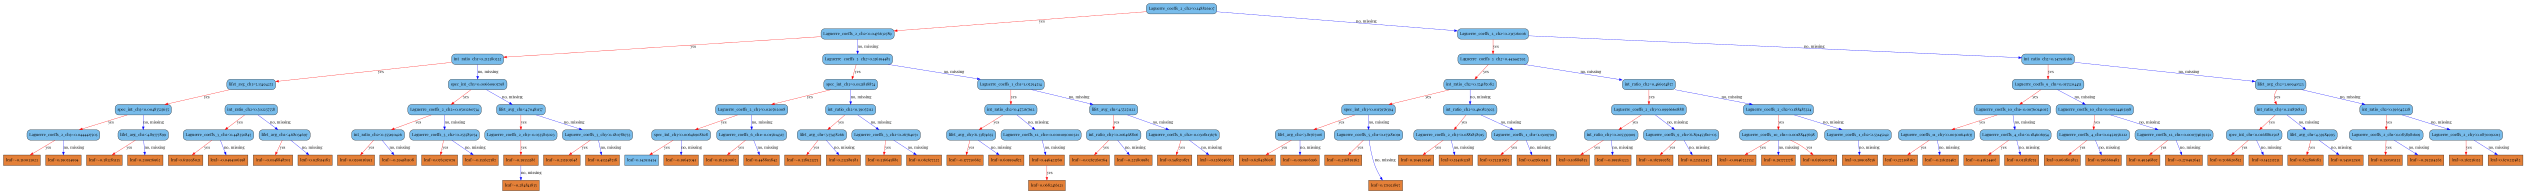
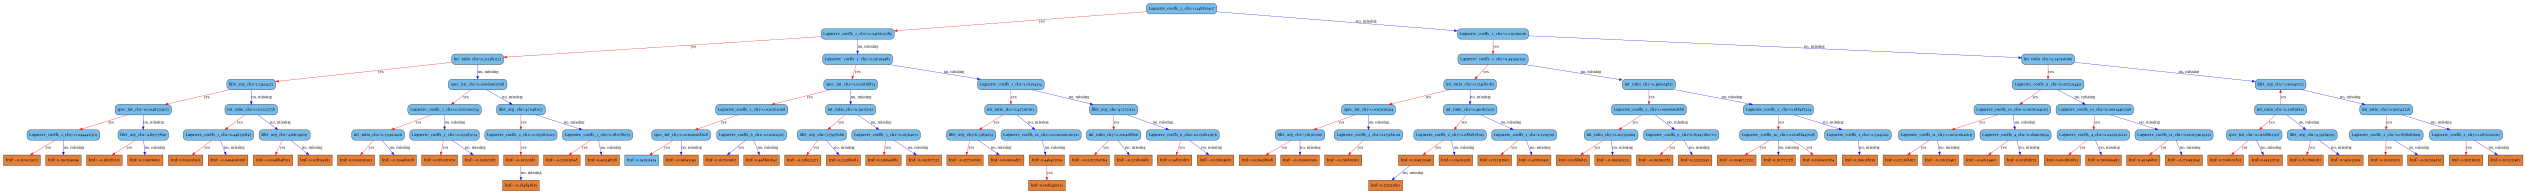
  digraph {
    fontname="Playfair Display"
    rankdir=TB
    node [fillcolor="#78bceb" fontname="Playfair Display" shape=box style=filled]
    edge [color="#FF0000" fontname="Playfair Display"]
    n1 [height=0.5 label="Laguerre_coeffs_2_ch2<0.148826107" style="filled, rounded" width=3.1076]
    n2 [height=0.5 label="Laguerre_coeffs_2_ch2<0.0476632789" style="filled, rounded" width=3.2014]
    n3 [height=0.5 label="Laguerre_coeffs_2_ch2<0.231726006" style="filled, rounded" width=3.1076]
    n4 [height=0.5 label="int_ratio_ch1<0.213380232" style="filled, rounded" width=2.3264]
    n5 [height=0.5 label="Laguerre_coeffs_3_ch2<0.336194485" style="filled, rounded" width=3.1076]
    n6 [height=0.5 label="Laguerre_coeffs_3_ch2<0.443447292" style="filled, rounded" width=3.1076]
    n7 [height=0.5 label="int_ratio_ch2<0.347506166" style="filled, rounded" width=2.3264]
    n8 [height=0.5 label="lifet_avg_ch3<5.13494253" style="filled, rounded" width=2.2639]
    n9 [height=0.5 label="spec_int_ch3<0.00660903798" style="filled, rounded" width=2.5035]
    n10 [height=0.5 label="spec_int_ch3<0.0121818874" style="filled, rounded" width=2.4097]
    n11 [height=0.5 label="Laguerre_coeffs_1_ch1<1.05294514" style="filled, rounded" width=3.0139]
    n12 [height=0.5 label="int_ratio_ch2<0.374187082" style="filled, rounded" width=2.3264]
    n13 [height=0.5 label="int_ratio_ch2<0.466954857" style="filled, rounded" width=2.3264]
    n14 [height=0.5 label="Laguerre_coeffs_9_ch1<0.0155204451" style="filled, rounded" width=3.2014]
    n15 [height=0.5 label="lifet_avg_ch2<3.90940523" style="filled, rounded" width=2.2639]
    n16 [height=0.5 label="spec_int_ch3<0.00483523635" style="filled, rounded" width=2.5035]
    n17 [height=0.5 label="int_ratio_ch2<0.502237558" style="filled, rounded" width=2.3264]
    n18 [height=0.5 label="Laguerre_coeffs_2_ch2<-0.0501260534" style="filled, rounded" width=3.2639]
    n19 [height=0.5 label="lifet_avg_ch1<4.70481157" style="filled, rounded" width=2.2639]
    n20 [height=0.5 label="Laguerre_coeffs_2_ch3<0.020562008" style="filled, rounded" width=3.1076]
    n21 [height=0.5 label="int_ratio_ch2<0.39055112" style="filled, rounded" width=2.2326]
    n22 [height=0.5 label="int_ratio_ch2<0.457267612" style="filled, rounded" width=2.3264]
    n23 [height=0.5 label="lifet_avg_ch1<4.55251122" style="filled, rounded" width=2.2639]
    n24 [height=0.5 label="spec_int_ch3<0.0115956394" style="filled, rounded" width=2.4097]
    n25 [height=0.5 label="int_ratio_ch2<0.460823923" style="filled, rounded" width=2.3264]
    n26 [height=0.5 label="Laguerre_coeffs_2_ch3<0.0996660888" style="filled, rounded" width=3.2014]
    n27 [height=0.5 label="Laguerre_coeffs_2_ch2<0.188485324" style="filled, rounded" width=3.1076]
    n28 [height=0.5 label="Laguerre_coeffs_10_ch1<-0.00760141015" style="filled, rounded" width=3.4514]
    n29 [height=0.5 label="Laguerre_coeffs_10_ch2<0.00924463198" style="filled, rounded" width=3.3889]
    n30 [height=0.5 label="int_ratio_ch3<0.211856812" style="filled, rounded" width=2.3264]
    n31 [height=0.5 label="int_ratio_ch2<0.396345228" style="filled, rounded" width=2.3264]
    n32 [height=0.5 label="Laguerre_coeffs_2_ch3<-0.0444427505" style="filled, rounded" width=3.2639]
    n33 [height=0.5 label="lifet_avg_ch2<4.89777899" style="filled, rounded" width=2.2639]
    n34 [height=0.5 label="Laguerre_coeffs_3_ch2<0.448350847" style="filled, rounded" width=3.1076]
    n35 [height=0.5 label="lifet_avg_ch2<4.68034697" style="filled, rounded" width=2.2639]
    n36 [height=0.5 label="int_ratio_ch2<0.355190426" style="filled, rounded" width=2.3264]
    n37 [height=0.5 label="Laguerre_coeffs_3_ch2<0.255585074" style="filled, rounded" width=3.1076]
    n38 [height=0.5 label="Laguerre_coeffs_2_ch3<-0.0535815023" style="filled, rounded" width=3.2639]
    n39 [height=0.5 label="Laguerre_coeffs_3_ch3<0.280786753" style="filled, rounded" width=3.1076]
    n40 [height=0.5 label="spec_int_ch3<0.00646908628" style="filled, rounded" width=2.5035]
    n41 [height=0.5 label="Laguerre_coeffs_6_ch1<-0.015614327" style="filled, rounded" width=3.1701]
    n42 [height=0.5 label="lifet_avg_ch1<3.77478266" style="filled, rounded" width=2.2639]
    n43 [height=0.5 label="Laguerre_coeffs_3_ch2<0.26764071" style="filled, rounded" width=3.0139]
    n44 [height=0.5 label="lifet_avg_ch3<6.33874655" style="filled, rounded" width=2.2639]
    n45 [height=0.5 label="Laguerre_coeffs_12_ch1<-0.000109000321" style="filled, rounded" width=3.5451]
    n46 [height=0.5 label="int_ratio_ch3<0.206468806" style="filled, rounded" width=2.3264]
    n47 [height=0.5 label="Laguerre_coeffs_6_ch2<-0.0308113676" style="filled, rounded" width=3.2639]
    n48 [fillcolor="#e48038" height=0.5 label="leaf=-0.310033023" width=1.6701]
    n49 [fillcolor="#e48038" height=0.5 label="leaf=0.390554994" width=1.6076]
    n50 [fillcolor="#e48038" height=0.5 label="leaf=-0.383285135" width=1.6701]
    n51 [fillcolor="#e48038" height=0.5 label="leaf=0.219976962" width=1.6076]
    n52 [fillcolor="#e48038" height=0.5 label="leaf=0.651938021" width=1.6076]
    n53 [fillcolor="#e48038" height=0.5 label="leaf=-0.0494106598" width=1.7639]
    n54 [fillcolor="#e48038" height=0.5 label="leaf=-0.0148848705" width=1.7639]
    n55 [fillcolor="#e48038" height=0.5 label="leaf=0.928514183" width=1.6076]
    n56 [fillcolor="#e48038" height=0.5 label="leaf=0.0290116593" width=1.7014]
    n57 [fillcolor="#e48038" height=0.5 label="leaf=-0.294181108" width=1.6701]
    n58 [fillcolor="#e48038" height=0.5 label="leaf=0.076207079" width=1.6076]
    n59 [fillcolor="#e48038" height=0.5 label="leaf=-0.153627187" width=1.6701]
    n60 [fillcolor="#e48038" height=0.5 label="leaf=-0.39553386" width=1.5764]
    n61 [fillcolor="#e48038" height=0.5 label="leaf=-0.215503648" width=1.6701]
    n62 [fillcolor="#e48038" height=0.5 label="leaf=0.413248718" width=1.6076]
    n63 [fillcolor="#e48038" height=0.5 label="leaf=-0.284841835" width=1.6701]
    n64 [height=0.5 label="leaf=0.142911434" width=1.6076]
    n65 [fillcolor="#e48038" height=0.5 label="leaf=-0.19647041" width=1.5764]
    n66 [fillcolor="#e48038" height=0.5 label="leaf=0.162510067" width=1.6076]
    n67 [fillcolor="#e48038" height=0.5 label="leaf=0.448895842" width=1.6076]
    n68 [fillcolor="#e48038" height=0.5 label="leaf=-0.338923275" width=1.6701]
    n69 [fillcolor="#e48038" height=0.5 label="leaf=0.232189581" width=1.6076]
    n70 [fillcolor="#e48038" height=0.5 label="leaf=0.536645889" width=1.6076]
    n71 [fillcolor="#e48038" height=0.5 label="leaf=0.062677227" width=1.6076]
    n72 [fillcolor="#e48038" height=0.5 label="leaf=-0.177750662" width=1.6701]
    n73 [fillcolor="#e48038" height=0.5 label="leaf=0.601994872" width=1.6076]
    n74 [fillcolor="#e48038" height=0.5 label="leaf=0.446423769" width=1.6076]
    n75 [fillcolor="#e48038" height=0.5 label="leaf=-0.0267260764" width=1.7639]
    n76 [fillcolor="#e48038" height=0.5 label="leaf=-0.225801989" width=1.6701]
    n77 [fillcolor="#e48038" height=0.5 label="leaf=0.548570871" width=1.6076]
    n78 [fillcolor="#e48038" height=0.5 label="leaf=-0.126674667" width=1.6701]
    n79 [fillcolor="#e48038" height=0.5 label="leaf=0.0682456121" width=1.7014]
    n80 [height=0.5 label="lifet_avg_ch2<3.81767106" style="filled, rounded" width=2.2639]
    n81 [height=0.5 label="Laguerre_coeffs_5_ch1<0.175181091" style="filled, rounded" width=3.1076]
    n82 [height=0.5 label="Laguerre_coeffs_2_ch3<0.0881858915" style="filled, rounded" width=3.2014]
    n83 [height=0.5 label="Laguerre_coeffs_1_ch1<1.1309799" style="filled, rounded" width=2.9201]
    n84 [height=0.5 label="int_ratio_ch3<0.205339909" style="filled, rounded" width=2.3264]
    n85 [height=0.5 label="Laguerre_coeffs_9_ch1<6.89145381e-05" style="filled, rounded" width=3.3472]
    n86 [height=0.5 label="Laguerre_coeffs_10_ch1<-0.00188447698" style="filled, rounded" width=3.4514]
    n87 [height=0.5 label="Laguerre_coeffs_1_ch2<2.53145242" style="filled, rounded" width=3.0139]
    n88 [height=0.5 label="Laguerre_coeffs_11_ch3<0.00300641637" style="filled, rounded" width=3.3889]
    n89 [height=0.5 label="Laguerre_coeffs_4_ch2<0.184606954" style="filled, rounded" width=3.1076]
    n90 [height=0.5 label="Laguerre_coeffs_4_ch1<0.0452956222" style="filled, rounded" width=3.2014]
    n91 [height=0.5 label="Laguerre_coeffs_12_ch1<-0.000774639251" style="filled, rounded" width=3.5451]
    n92 [height=0.5 label="spec_int_ch1<0.0268862508" style="filled, rounded" width=2.4097]
    n93 [height=0.5 label="lifet_avg_ch1<4.33984995" style="filled, rounded" width=2.2639]
    n94 [height=0.5 label="Laguerre_coeffs_2_ch1<0.0858981609" style="filled, rounded" width=3.2014]
    n95 [height=0.5 label="Laguerre_coeffs_2_ch3<0.0870092213" style="filled, rounded" width=3.2014]
    n96 [fillcolor="#e48038" height=0.5 label="leaf=0.628428698" width=1.6076]
    n97 [fillcolor="#e48038" height=0.5 label="leaf=-0.030906396" width=1.6701]
    n98 [fillcolor="#e48038" height=0.5 label="leaf=-0.256859362" width=1.6701]
    n99 [fillcolor="#e48038" height=0.5 label="leaf=0.371921897" width=1.6076]
    n100 [fillcolor="#e48038" height=0.5 label="leaf=0.304929346" width=1.6076]
    n101 [fillcolor="#e48038" height=0.5 label="leaf=0.554163218" width=1.6076]
    n102 [fillcolor="#e48038" height=0.5 label="leaf=0.752317667" width=1.6076]
    n103 [fillcolor="#e48038" height=0.5 label="leaf=0.437605411" width=1.6076]
    n104 [fillcolor="#e48038" height=0.5 label="leaf=0.10889855" width=1.5139]
    n105 [fillcolor="#e48038" height=0.5 label="leaf=-0.199561223" width=1.6701]
    n106 [fillcolor="#e48038" height=0.5 label="leaf=-0.167599782" width=1.6701]
    n107 [fillcolor="#e48038" height=0.5 label="leaf=0.225512147" width=1.6076]
    n108 [fillcolor="#e48038" height=0.5 label="leaf=-0.0946722552" width=1.7639]
    n109 [fillcolor="#e48038" height=0.5 label="leaf=0.297773778" width=1.6076]
    n110 [fillcolor="#e48038" height=0.5 label="leaf=0.656900764" width=1.6076]
    n111 [fillcolor="#e48038" height=0.5 label="leaf=0.309058756" width=1.6076]
    n112 [fillcolor="#e48038" height=0.5 label="leaf=0.272108167" width=1.6076]
    n113 [fillcolor="#e48038" height=0.5 label="leaf=-0.316355467" width=1.6701]
    n114 [fillcolor="#e48038" height=0.5 label="leaf=-0.41624406" width=1.5764]
    n115 [fillcolor="#e48038" height=0.5 label="leaf=0.013838755" width=1.6076]
    n116 [fillcolor="#e48038" height=0.5 label="leaf=0.060803853" width=1.6076]
    n117 [fillcolor="#e48038" height=0.5 label="leaf=0.796669483" width=1.6076]
    n118 [fillcolor="#e48038" height=0.5 label="leaf=0.49346897" width=1.5139]
    n119 [fillcolor="#e48038" height=0.5 label="leaf=-0.270492643" width=1.6701]
    n120 [fillcolor="#e48038" height=0.5 label="leaf=0.706620812" width=1.6076]
    n121 [fillcolor="#e48038" height=0.5 label="leaf=0.143215731" width=1.6076]
    n122 [fillcolor="#e48038" height=0.5 label="leaf=0.822896183" width=1.6076]
    n123 [fillcolor="#e48038" height=0.5 label="leaf=0.545032501" width=1.6076]
    n124 [fillcolor="#e48038" height=0.5 label="leaf=0.330505133" width=1.6076]
    n125 [fillcolor="#e48038" height=0.5 label="leaf=-0.292514265" width=1.6701]
    n126 [fillcolor="#e48038" height=0.5 label="leaf=0.363736153" width=1.6076]
    n127 [fillcolor="#e48038" height=0.5 label="leaf=0.670237482" width=1.6076]
    n1 -> n2 [label=yes]
    n1 -> n3 [color="#0000FF" label="no, missing"]
    n2 -> n4 [label=yes]
    n2 -> n5 [color="#0000FF" label="no, missing"]
    n3 -> n6 [label=yes]
    n3 -> n7 [color="#0000FF" label="no, missing"]
    n4 -> n8 [label=yes]
    n4 -> n9 [color="#0000FF" label="no, missing"]
    n5 -> n10 [label=yes]
    n5 -> n11 [color="#0000FF" label="no, missing"]
    n6 -> n12 [label=yes]
    n6 -> n13 [color="#0000FF" label="no, missing"]
    n7 -> n14 [label=yes]
    n7 -> n15 [color="#0000FF" label="no, missing"]
    n8 -> n16 [label=yes]
+   n8 -> n17 [color="#0000FF" label="no, missing"]
    n9 -> n18 [label=yes]
    n9 -> n19 [color="#0000FF" label="no, missing"]
    n10 -> n20 [label=yes]
    n10 -> n21 [color="#0000FF" label="no, missing"]
    n11 -> n22 [label=yes]
    n11 -> n23 [color="#0000FF" label="no, missing"]
    n12 -> n24 [label=yes]
    n12 -> n25 [color="#0000FF" label="no, missing"]
    n13 -> n26 [label=yes]
    n13 -> n27 [color="#0000FF" label="no, missing"]
    n14 -> n28 [label=yes]
    n14 -> n29 [color="#0000FF" label="no, missing"]
-   n15 -> n30 [label=yes]
+   n30 -> n15 [label=yes]
    n15 -> n31 [color="#0000FF" label="no, missing"]
    n16 -> n32 [label=yes]
    n16 -> n33 [color="#0000FF" label="no, missing"]
    n17 -> n34 [label=yes]
    n17 -> n35 [color="#0000FF" label="no, missing"]
    n18 -> n36 [label=yes]
    n18 -> n37 [color="#0000FF" label="no, missing"]
    n19 -> n38 [label=yes]
    n19 -> n39 [color="#0000FF" label="no, missing"]
    n20 -> n40 [label=yes]
-   n20 -> n41 [color="#0000FF" label="no, missing"]
    n21 -> n42 [label=yes]
    n21 -> n43 [color="#0000FF" label="no, missing"]
    n22 -> n44 [label=yes]
    n22 -> n45 [color="#0000FF" label="no, missing"]
    n23 -> n46 [label=yes]
    n23 -> n47 [color="#0000FF" label="no, missing"]
    n24 -> n80 [label=yes]
    n24 -> n81 [color="#0000FF" label="no, missing"]
    n25 -> n82 [label=yes]
    n25 -> n83 [color="#0000FF" label="no, missing"]
    n26 -> n84 [label=yes]
    n26 -> n85 [color="#0000FF" label="no, missing"]
    n27 -> n86 [label=yes]
    n27 -> n87 [color="#0000FF" label="no, missing"]
    n28 -> n88 [label=yes]
    n28 -> n89 [color="#0000FF" label="no, missing"]
    n29 -> n90 [label=yes]
    n29 -> n91 [color="#0000FF" label="no, missing"]
    n30 -> n92 [label=yes]
    n30 -> n93 [color="#0000FF" label="no, missing"]
    n31 -> n94 [label=yes]
    n31 -> n95 [color="#0000FF" label="no, missing"]
    n32 -> n48 [label=yes]
    n32 -> n49 [color="#0000FF" label="no, missing"]
    n33 -> n50 [label=yes]
    n33 -> n51 [color="#0000FF" label="no, missing"]
    n34 -> n52 [label=yes]
    n34 -> n53 [color="#0000FF" label="no, missing"]
    n35 -> n54 [label=yes]
    n35 -> n55 [color="#0000FF" label="no, missing"]
    n36 -> n56 [label=yes]
    n36 -> n57 [color="#0000FF" label="no, missing"]
    n37 -> n58 [label=yes]
    n37 -> n59 [color="#0000FF" label="no, missing"]
    n38 -> n60 [label=yes]
    n39 -> n61 [label=yes]
    n39 -> n62 [color="#0000FF" label="no, missing"]
    n40 -> n64 [label=yes]
    n40 -> n65 [color="#0000FF" label="no, missing"]
-   n41 -> n66 [label=yes]
+   n41 -> n66 [color="#0000FF" label=yes]
    n41 -> n67 [color="#0000FF" label="no, missing"]
    n42 -> n68 [label=yes]
    n42 -> n69 [color="#0000FF" label="no, missing"]
    n43 -> n70 [label=yes]
    n43 -> n71 [color="#0000FF" label="no, missing"]
    n44 -> n72 [label=yes]
    n44 -> n73 [color="#0000FF" label="no, missing"]
    n45 -> n74 [color="#0000FF" label="no, missing"]
    n46 -> n75 [label=yes]
    n46 -> n76 [color="#0000FF" label="no, missing"]
    n47 -> n77 [label=yes]
    n47 -> n78 [color="#0000FF" label="no, missing"]
    n60 -> n63 [color="#0000FF" label="no, missing"]
    n74 -> n79 [label=yes]
    n80 -> n96 [label=yes]
    n80 -> n97 [color="#0000FF" label="no, missing"]
    n81 -> n98 [label=yes]
-   n81 -> n99 [color="#0000FF" label="no, missing"]
+   n100 -> n99 [color="#0000FF" label="no, missing"]
    n82 -> n100 [label=yes]
    n82 -> n101 [color="#0000FF" label="no, missing"]
    n83 -> n102 [label=yes]
    n83 -> n103 [color="#0000FF" label="no, missing"]
    n84 -> n104 [label=yes]
    n84 -> n105 [color="#0000FF" label="no, missing"]
    n85 -> n106 [label=yes]
    n85 -> n107 [color="#0000FF" label="no, missing"]
    n86 -> n108 [label=yes]
    n86 -> n109 [color="#0000FF" label="no, missing"]
    n86 -> n110 [label=yes]
    n87 -> n111 [color="#0000FF" label="no, missing"]
    n88 -> n112 [label=yes]
    n88 -> n113 [color="#0000FF" label="no, missing"]
    n89 -> n114 [label=yes]
    n89 -> n115 [color="#0000FF" label="no, missing"]
    n90 -> n116 [label=yes]
    n90 -> n117 [color="#0000FF" label="no, missing"]
    n91 -> n118 [label=yes]
    n91 -> n119 [color="#0000FF" label="no, missing"]
    n92 -> n120 [label=yes]
    n92 -> n121 [color="#0000FF" label="no, missing"]
    n93 -> n122 [label=yes]
    n93 -> n123 [color="#0000FF" label="no, missing"]
    n94 -> n124 [label=yes]
    n94 -> n125 [color="#0000FF" label="no, missing"]
    n95 -> n126 [label=yes]
    n95 -> n127 [color="#0000FF" label="no, missing"]
  }
